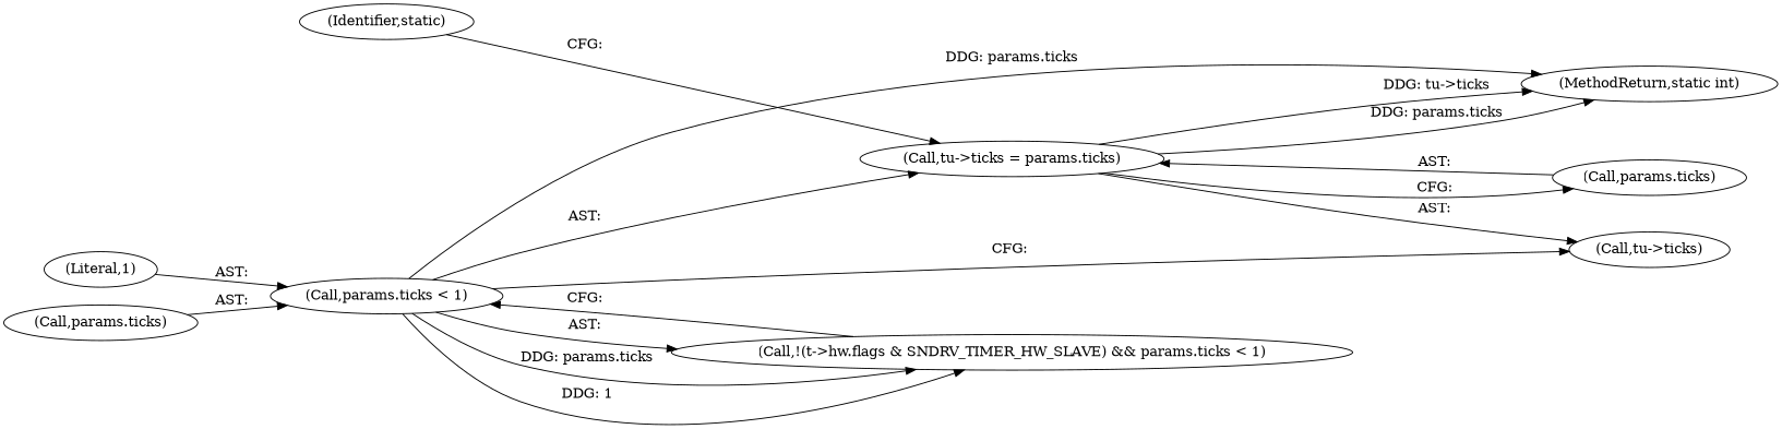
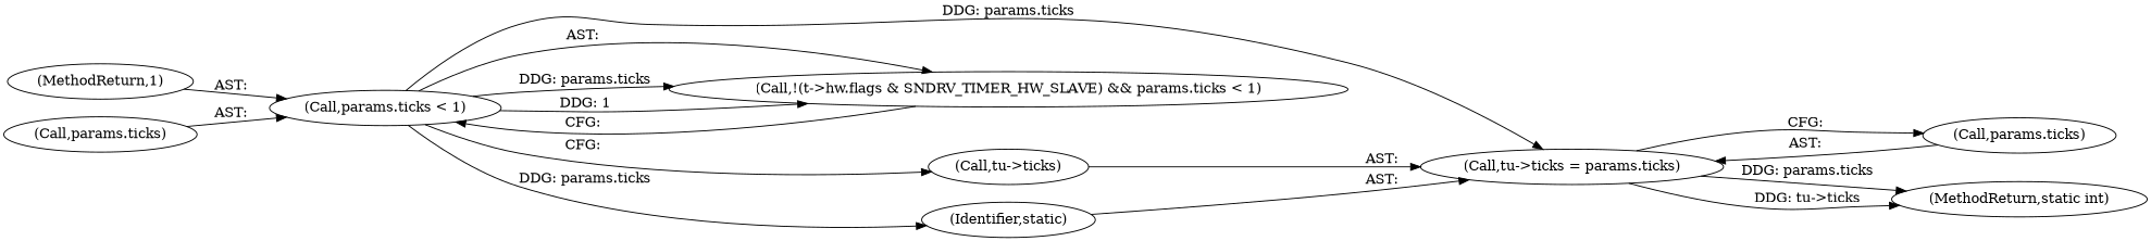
  digraph {
    rankdir=LR
    n1 [label="(Call,tu->ticks = params.ticks)"]
    n2 [label="(Call,params.ticks)"]
    n3 [label="(MethodReturn,static int)"]
    n4 [label="(Call,params.ticks < 1)"]
    n5 [label="(Call,!(t->hw.flags & SNDRV_TIMER_HW_SLAVE) && params.ticks < 1)"]
    n6 [label="(Call,tu->ticks)"]
-   n7 [label="(Literal,1)"]
+   n7 [label="(MethodReturn,1)"]
    n8 [label="(Identifier,static)"]
    n9 [label="(Call,params.ticks)"]
    n1 -> n2 [label="CFG: "]
    n1 -> n3 [label="DDG: params.ticks"]
    n1 -> n3 [label="DDG: tu->ticks"]
    n2 -> n1 [label="AST: "]
-   n4 -> n1 [label="AST: "]
-   n4 -> n3 [label="DDG: params.ticks"]
+   n4 -> n1 [label="DDG: params.ticks"]
+   n4 -> n8 [label="DDG: params.ticks"]
    n4 -> n5 [label="AST: "]
    n4 -> n5 [label="DDG: params.ticks"]
    n4 -> n5 [label="DDG: 1"]
    n4 -> n6 [label="CFG: "]
    n5 -> n4 [label="CFG: "]
-   n1 -> n6 [label="AST: "]
+   n6 -> n1 [label="AST: "]
    n7 -> n4 [label="AST: "]
-   n8 -> n1 [label="CFG: "]
+   n8 -> n1 [label="AST: "]
    n9 -> n4 [label="AST: "]
  }
